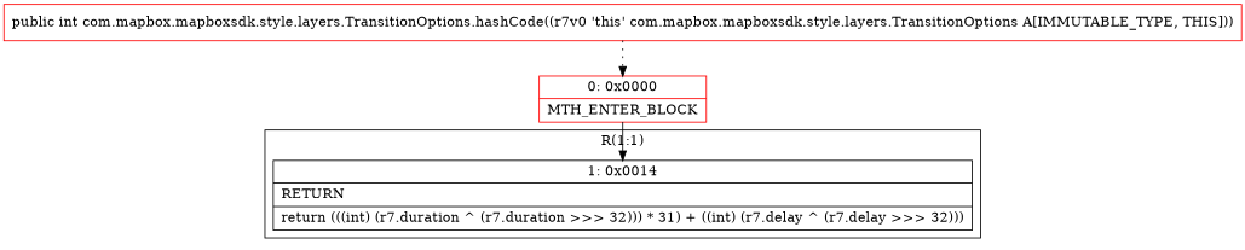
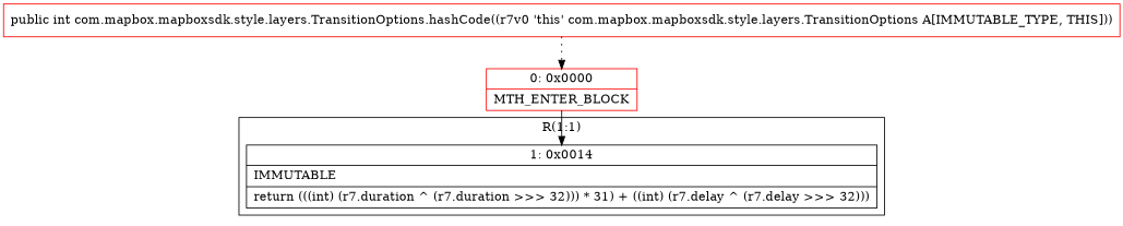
  digraph {
    node [color=red shape=record]
-   n1 [color=black label="{1\:\ 0x0014|RETURN\l|return (((int) (r7.duration ^ (r7.duration \>\>\> 32))) * 31) + ((int) (r7.delay ^ (r7.delay \>\>\> 32)))\l}"]
+   n1 [color=black label="{1\:\ 0x0014|IMMUTABLE\l|return (((int) (r7.duration ^ (r7.duration \>\>\> 32))) * 31) + ((int) (r7.delay ^ (r7.delay \>\>\> 32)))\l}"]
    n2 [label="{0\:\ 0x0000|MTH_ENTER_BLOCK\l}"]
    n3 [label="{public int com.mapbox.mapboxsdk.style.layers.TransitionOptions.hashCode((r7v0 'this' com.mapbox.mapboxsdk.style.layers.TransitionOptions A[IMMUTABLE_TYPE, THIS])) }"]
    subgraph cluster_1 {
      label="R(1:1)"
      n1
    }
    n2 -> n1 [style=solid]
    n3 -> n2 [style=dotted]
  }
